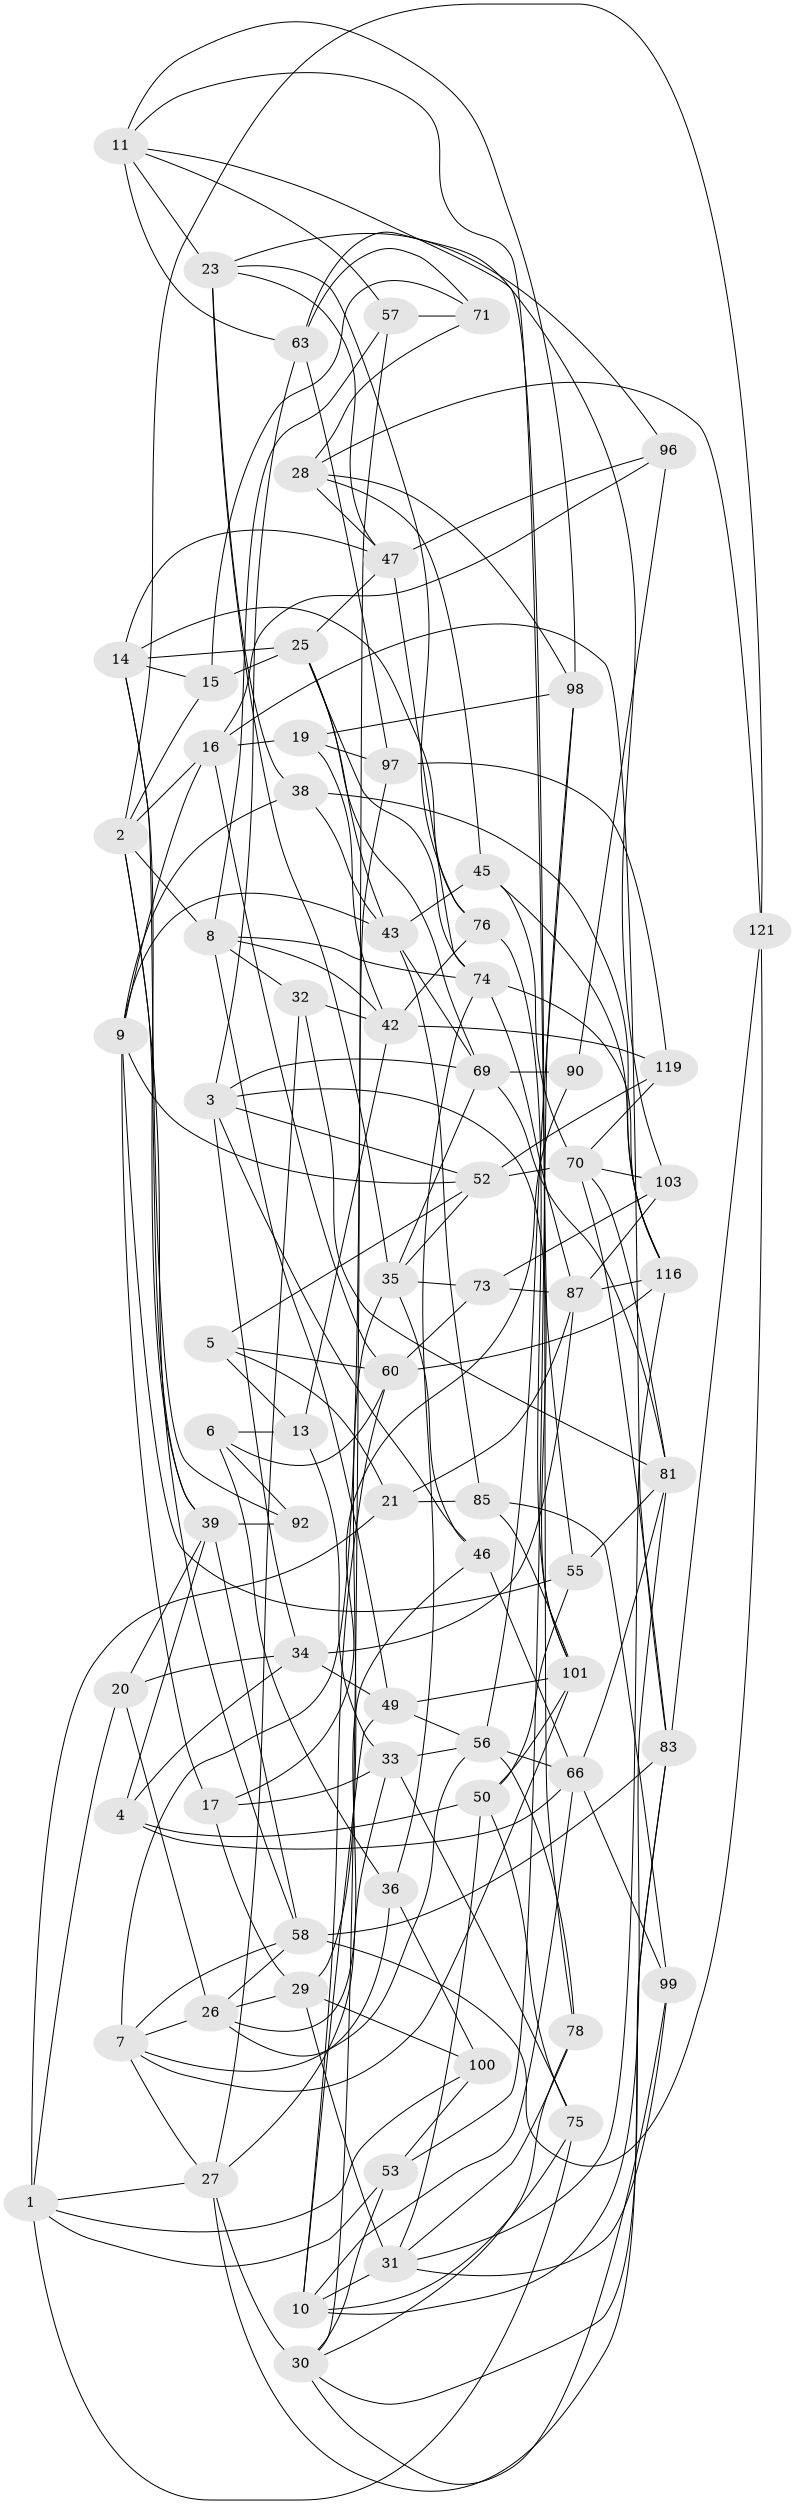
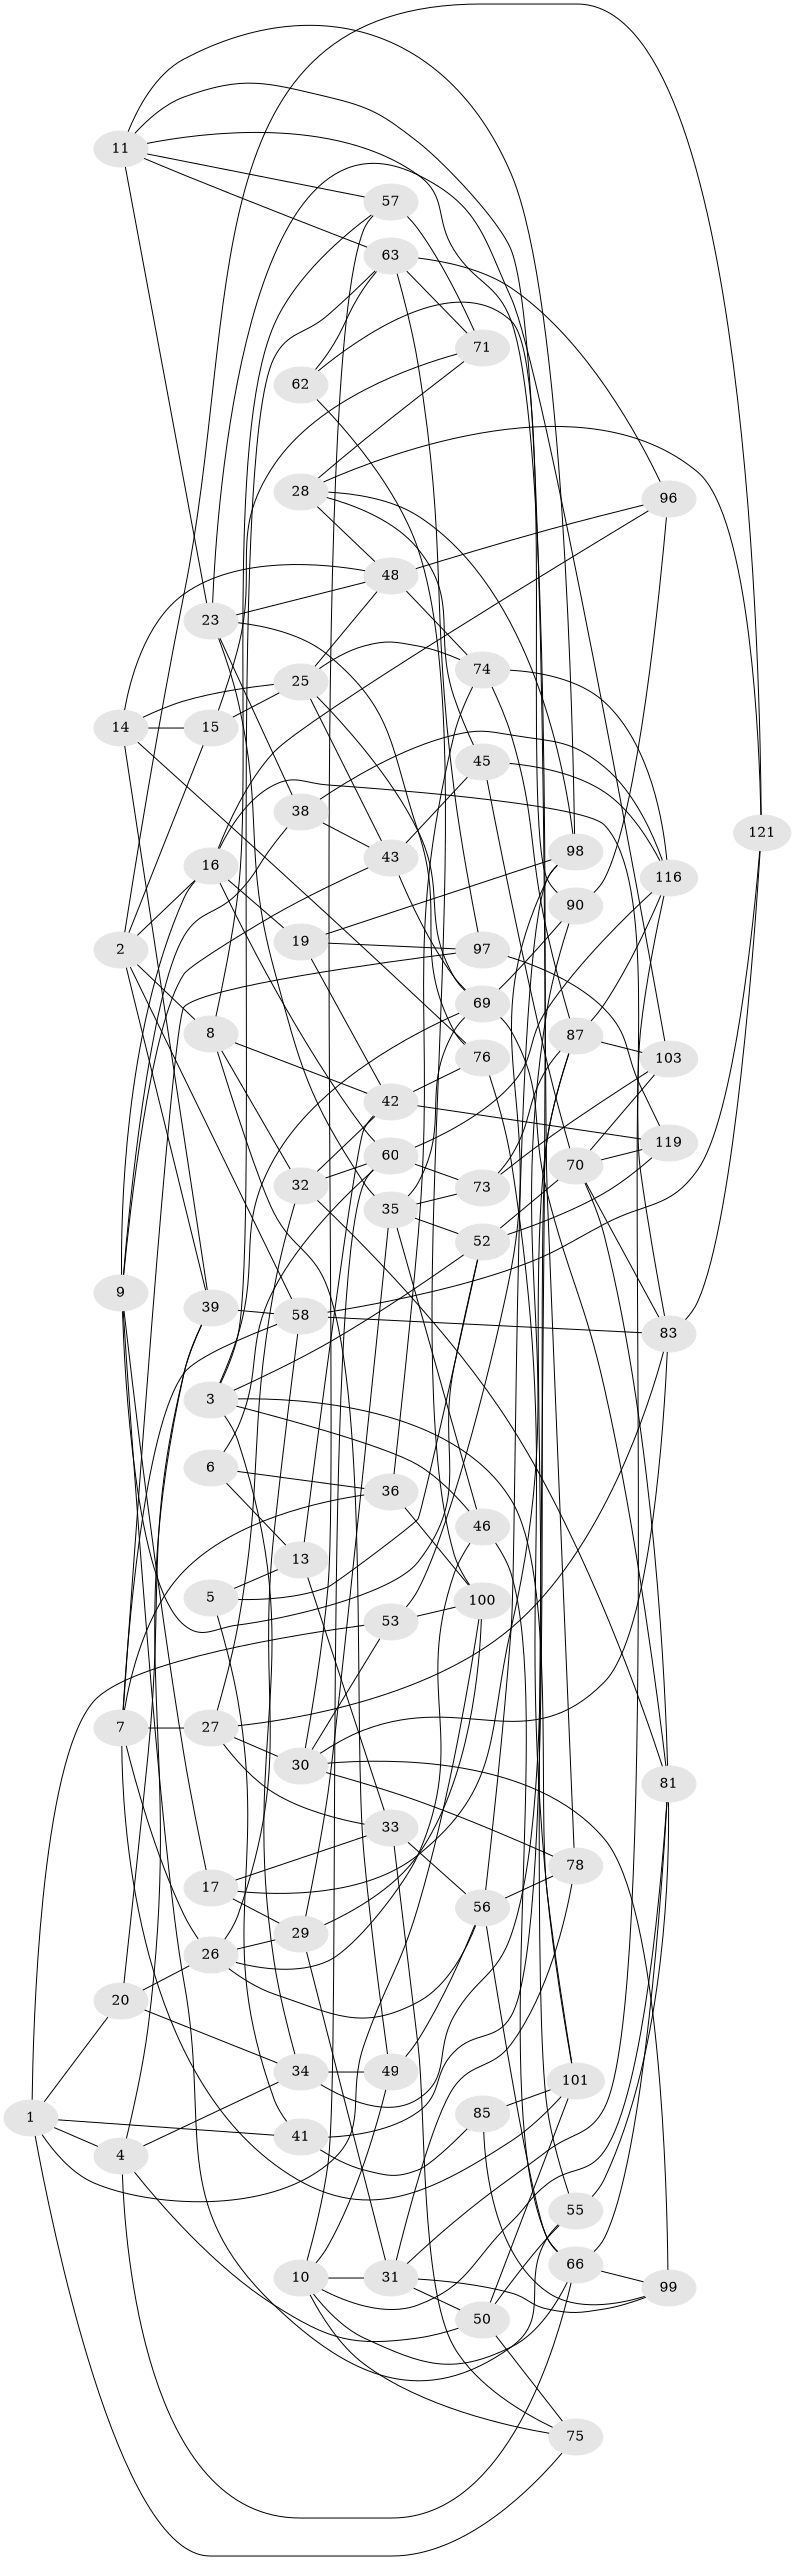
  graph {
    rankdir=LR
    node [color=gray90 style=filled]
    1 [super="+12"]
    20
-   21
+   21 [label=41]
    27 [super="+114"]
    53
    75
    100 [super="+102"]
    39 [super="+44"]
    34 [super="+47"]
    26 [super="+112"]
    85
    87 [super="+107"]
    32
    33 [super="+54"]
    83 [super="+89"]
    30 [super="+65"]
    98 [super="+105"]
    2 [super="+37"]
    8 [super="+88"]
    15
    16 [super="+59"]
    58 [super="+95"]
    121
    42 [super="+94"]
    49 [super="+77"]
    57
    74 [super="+84"]
    25 [super="+40"]
    71
    60 [super="+115"]
    19
    96
-   92
    3 [super="+93"]
    46
    52 [super="+104"]
    63 [super="+109"]
    69 [super="+91"]
    101 [super="+120"]
    66 [super="+106"]
    119
    70 [super="+82"]
    97
    81 [super="+113"]
    90
    4
    50 [super="+72"]
    55
    99
    13 [super="+64"]
    5
    116 [super="+117"]
    73
    6 [super="+24"]
    36
    7 [super="+51"]
    29 [super="+118"]
    56 [super="+61"]
    76
    9 [super="+68"]
    17 [super="+110"]
    38
    43 [super="+86"]
    45
    10 [super="+22"]
    31 [super="+111"]
    78
    11 [super="+108"]
    23 [super="+79"]
-   48 [super="+80" label=47]
+   48 [super="+80"]
    35 [super="+41"]
    103
    14 [super="+18"]
    28 [super="+67"]
+   62
    1 -- 20
    1 -- 21
-   1 -- 27
+   1 -- 4
    1 -- 53
    1 -- 75
    1 -- 100
    20 -- 39
    20 -- 34
    20 -- 26
    21 -- 85
    21 -- 87
    27 -- 32
    27 -- 33
    27 -- 83
    27 -- 30
    53 -- 100
    53 -- 98
    39 -- 58
-   39 -- 92
    34 -- 87
    34 -- 49 [weight=2]
    26 -- 58
    26 -- 46
    26 -- 29
    26 -- 56
    85 -- 101
    85 -- 99
    87 -- 116
    87 -- 103
    32 -- 42
    32 -- 81
    33 -- 75
    33 -- 56
    83 -- 121
    30 -- 53
    30 -- 83
    30 -- 57
    30 -- 99
    30 -- 78
    2 -- 39
    2 -- 8
    2 -- 15
    2 -- 16
    2 -- 58
    2 -- 121
    8 -- 32
    8 -- 42
    8 -- 49
    8 -- 57
-   8 -- 74
    15 -- 25
    15 -- 71
    16 -- 83
    16 -- 60
    16 -- 19
    16 -- 96
    58 -- 83
    58 -- 121
    42 -- 119
    42 -- 76
-   49 -- 101
    49 -- 56
    57 -- 71
    74 -- 87
    74 -- 116
    25 -- 74
    25 -- 69
    25 -- 43
    25 -- 48
    60 -- 116
    60 -- 73
    19 -- 98
    19 -- 42
    19 -- 97
    3 -- 34
    3 -- 46
    3 -- 52
    3 -- 63
    3 -- 69
    3 -- 101
    46 -- 66
    52 -- 119
    52 -- 70
    63 -- 71
    63 -- 96
    63 -- 97
    69 -- 81
    69 -- 90
    66 -- 81
    66 -- 99
    70 -- 83
    70 -- 119
    70 -- 81
    70 -- 103
    97 -- 119
    90 -- 96
    4 -- 39
    4 -- 34
    4 -- 66
    4 -- 50
    50 -- 75
    50 -- 101
    50 -- 55
    55 -- 81
    13 -- 33 [weight=2]
    13 -- 42
    5 -- 21
-   5 -- 60
+   32 -- 60
    5 -- 52
    5 -- 13
    73 -- 87
    73 -- 103
    6 -- 60
-   6 -- 92 [weight=2]
    6 -- 13 [weight=2]
    6 -- 36
    36 -- 100
    36 -- 74
    7 -- 27
    7 -- 26
    7 -- 58
    7 -- 101
    7 -- 97
    7 -- 36
    29 -- 100
    29 -- 31
    29 -- 35
    56 -- 98
    56 -- 66
    56 -- 78
    76 -- 101
    9 -- 16
    9 -- 52
    9 -- 55
    9 -- 17
    9 -- 38
    9 -- 43
    17 -- 33
    17 -- 90
    17 -- 29 [weight=2]
    38 -- 116
    38 -- 43
-   43 -- 85
    43 -- 69
    43 -- 45
    45 -- 70
    45 -- 116
    10 -- 75
    10 -- 49
    10 -- 60
    10 -- 66
    10 -- 81
    10 -- 31
    31 -- 50
    31 -- 99
    31 -- 116
    31 -- 78
    11 -- 98
    11 -- 57
    11 -- 63
    11 -- 55
    11 -- 78
    11 -- 23
    23 -- 76
    23 -- 38
    23 -- 48
    23 -- 35
    23 -- 103
    48 -- 74
    48 -- 96
    35 -- 46
    35 -- 52
    35 -- 69
    35 -- 73
    14 -- 39
    14 -- 15
    14 -- 25
-   14 -- 92
    14 -- 76
    14 -- 48
    28 -- 98 [weight=2]
    28 -- 121
    28 -- 71
    28 -- 45
    28 -- 48
+   62 -- 100 [weight=2]
+   62 -- 63
+   62 -- 90
  }
